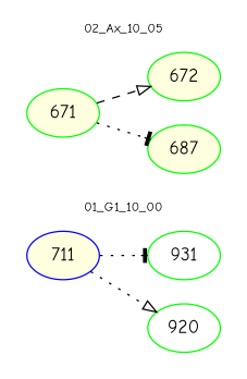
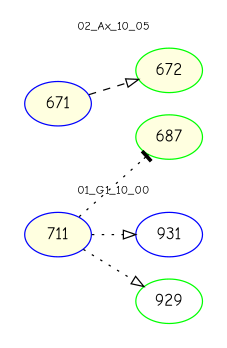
  digraph {
    fontname="Comic Neue"
    rankdir=LR
    node [color=green fillcolor=lightyellow fontname="Comic Neue" style=filled]
    edge [arrowhead=onormal color=black fontname="Comic Neue" style=dotted]
-   n1 [label=671]
+   n1 [color=blue label=671]
    n2 [label=672]
    n3 [label=687]
    n4 [color=blue label=711]
-   n5 [fillcolor=white label=920]
-   n6 [fillcolor=white label=931]
+   n5 [fillcolor=white label=929]
+   n6 [color=blue fillcolor=white label=931]
    subgraph cluster_1 {
      color=white
      fontsize=10
      label="02_Ax_10_05"
      n1
      n2
      n3
    }
    subgraph cluster_2 {
      color=white
      fontsize=10
      label="01_G1_10_00"
      n4
      n5
      n6
    }
    n1 -> n2 [style=dashed]
-   n1 -> n3 [arrowhead=tee]
+   n4 -> n3 [arrowhead=tee]
    n4 -> n5
-   n4 -> n6 [arrowhead=tee]
+   n4 -> n6
  }
